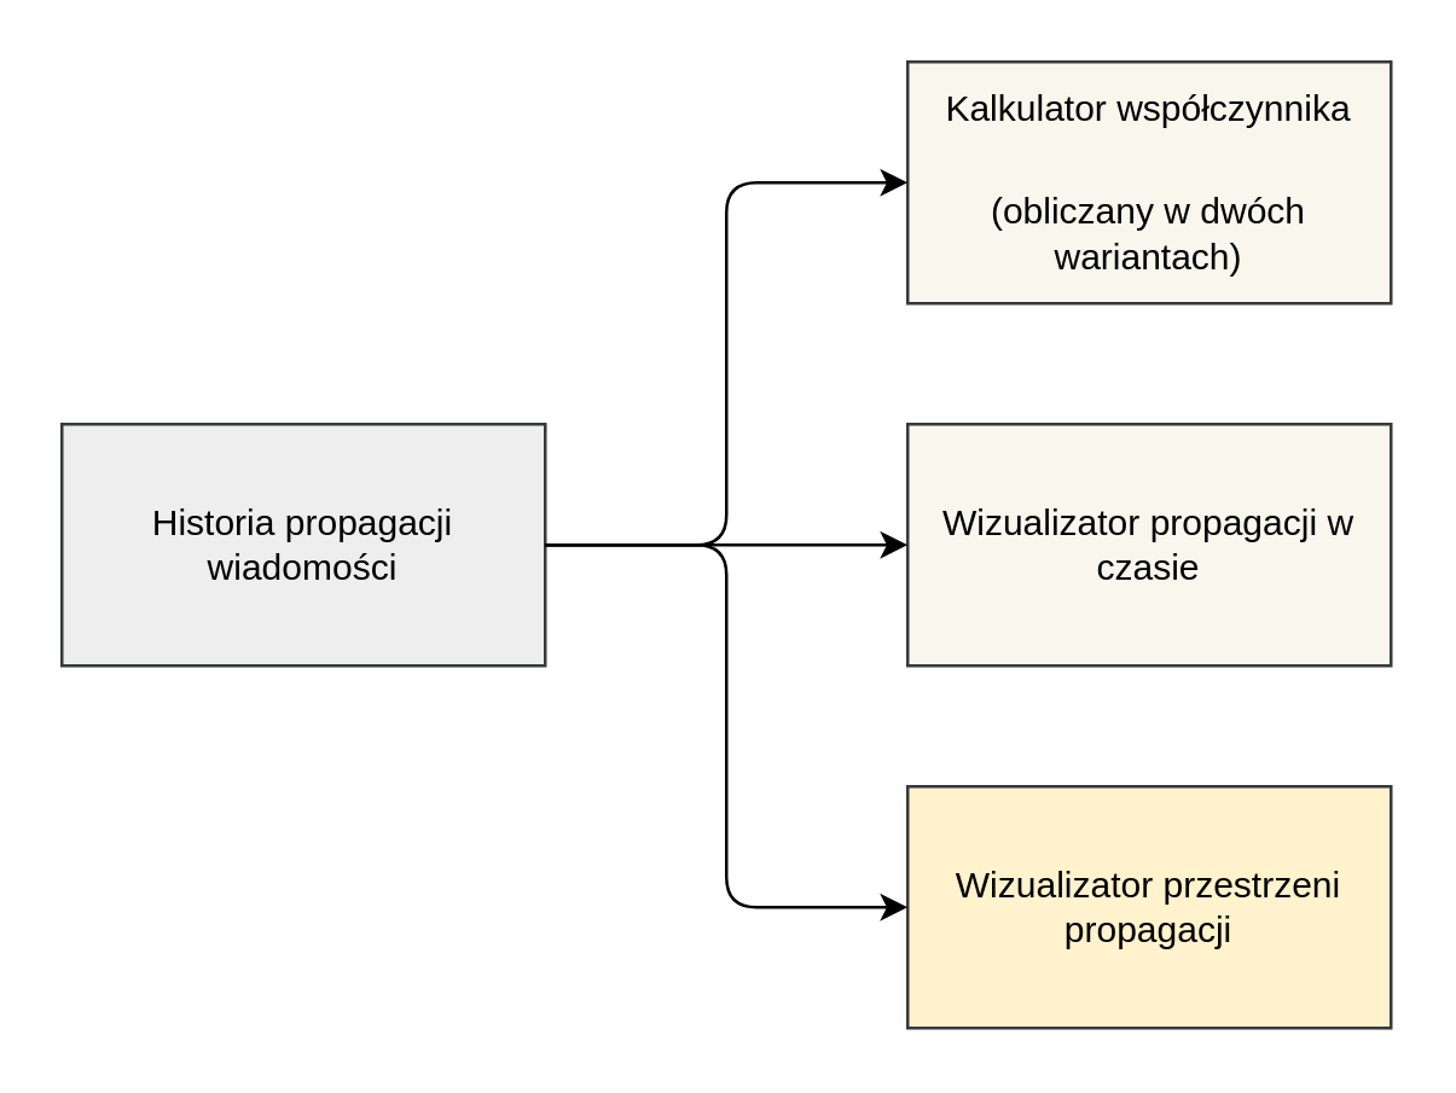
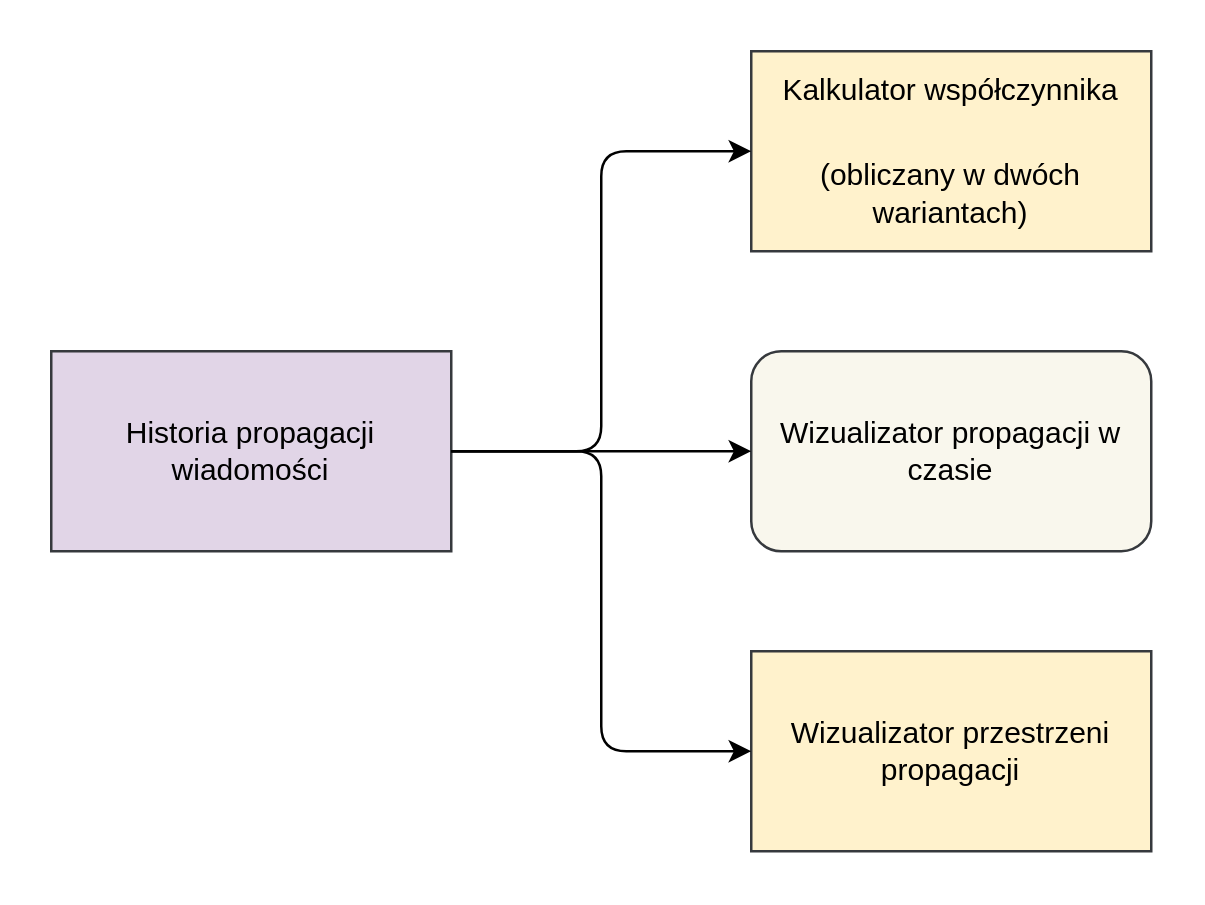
  <mxCell id="0" />
  <mxCell id="1" parent="0" />
- <mxCell id="2" value="Historia propagacji wiadomości" style="rounded=0;whiteSpace=wrap;html=1;fillColor=#eeeeee;strokeColor=#36393d;" vertex="1" parent="1"><mxGeometry x="20" y="140" width="160" height="80" as="geometry" /></mxCell>
- <mxCell id="3" value="Kalkulator współczynnika&lt;br&gt;&lt;span class=&quot;mwe-math-element&quot;&gt;&lt;img src=&quot;https://wikimedia.org/api/rest_v1/media/math/render/svg/9b8916196f182fcbaaca54f931176a4a4f5769cc&quot; class=&quot;mwe-math-fallback-image-inline&quot; style=&quot;vertical-align: -0.671ex ; width: 2.818ex ; height: 2.509ex&quot; alt=&quot;R_{0}&quot;&gt;&amp;nbsp;&lt;br&gt;(obliczany w dwóch wariantach)&lt;/span&gt;" style="rounded=0;whiteSpace=wrap;html=1;fillColor=#f9f7ed;strokeColor=#36393d;" vertex="1" parent="1"><mxGeometry x="300" y="20" width="160" height="80" as="geometry" /></mxCell>
- <mxCell id="4" value="Wizualizator propagacji w czasie" style="rounded=0;whiteSpace=wrap;html=1;fillColor=#f9f7ed;strokeColor=#36393d;" vertex="1" parent="1"><mxGeometry x="300" y="140" width="160" height="80" as="geometry" /></mxCell>
+ <mxCell id="2" value="Historia propagacji wiadomości" style="rounded=0;whiteSpace=wrap;html=1;fillColor=#e1d5e7;strokeColor=#36393d;" vertex="1" parent="1"><mxGeometry x="20" y="140" width="160" height="80" as="geometry" /></mxCell>
+ <mxCell id="3" value="Kalkulator współczynnika&lt;br&gt;&lt;span class=&quot;mwe-math-element&quot;&gt;&lt;img src=&quot;https://wikimedia.org/api/rest_v1/media/math/render/svg/9b8916196f182fcbaaca54f931176a4a4f5769cc&quot; class=&quot;mwe-math-fallback-image-inline&quot; style=&quot;vertical-align: -0.671ex ; width: 2.818ex ; height: 2.509ex&quot; alt=&quot;R_{0}&quot;&gt;&amp;nbsp;&lt;br&gt;(obliczany w dwóch wariantach)&lt;/span&gt;" style="rounded=0;whiteSpace=wrap;html=1;fillColor=#fff2cc;strokeColor=#36393d;" vertex="1" parent="1"><mxGeometry x="300" y="20" width="160" height="80" as="geometry" /></mxCell>
+ <mxCell id="4" value="Wizualizator propagacji w czasie" style="whiteSpace=wrap;html=1;fillColor=#f9f7ed;strokeColor=#36393d;rounded=1;" vertex="1" parent="1"><mxGeometry x="300" y="140" width="160" height="80" as="geometry" /></mxCell>
  <mxCell id="5" value="Wizualizator przestrzeni propagacji" style="rounded=0;whiteSpace=wrap;html=1;fillColor=#fff2cc;strokeColor=#36393d;" vertex="1" parent="1"><mxGeometry x="300" y="260" width="160" height="80" as="geometry" /></mxCell>
  <mxCell id="6" value="" style="endArrow=classic;html=1;entryX=0;entryY=0.5;entryDx=0;entryDy=0;exitX=1;exitY=0.5;exitDx=0;exitDy=0;" edge="1" parent="1" source="2" target="4"><mxGeometry width="50" height="50" relative="1" as="geometry"><mxPoint x="290" y="190" as="sourcePoint" /><mxPoint x="340" y="140" as="targetPoint" /></mxGeometry></mxCell>
  <mxCell id="7" value="" style="endArrow=classic;html=1;entryX=0;entryY=0.5;entryDx=0;entryDy=0;" edge="1" parent="1" target="3"><mxGeometry width="50" height="50" relative="1" as="geometry"><mxPoint x="180" y="180" as="sourcePoint" /><mxPoint x="340" y="140" as="targetPoint" /><Array as="points"><mxPoint x="240" y="180" /><mxPoint x="240" y="60" /></Array></mxGeometry></mxCell>
  <mxCell id="8" value="" style="endArrow=classic;html=1;exitX=1;exitY=0.5;exitDx=0;exitDy=0;entryX=0;entryY=0.5;entryDx=0;entryDy=0;" edge="1" parent="1" source="2" target="5"><mxGeometry width="50" height="50" relative="1" as="geometry"><mxPoint x="290" y="190" as="sourcePoint" /><mxPoint x="340" y="140" as="targetPoint" /><Array as="points"><mxPoint x="240" y="180" /><mxPoint x="240" y="300" /></Array></mxGeometry></mxCell>
